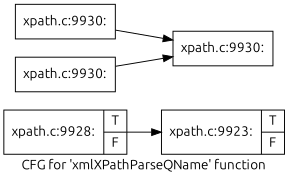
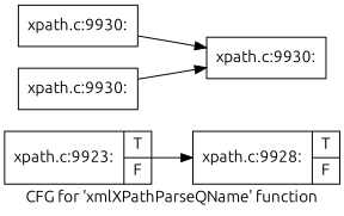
  digraph {
    fontname=Ubuntu
    label="CFG for 'xmlXPathParseQName' function"
    rankdir=LR
    node [fontname=Ubuntu shape=record]
    edge [fontname=Ubuntu]
    n1 [label="{xpath.c:9923:|{<s0>T|<s1>F}}"]
    n2 [label="{xpath.c:9928:|{<s0>T|<s1>F}}"]
    n3 [label="{xpath.c:9930:}"]
    n4 [label="{xpath.c:9930:}"]
    n5 [label="{xpath.c:9930:}"]
-   n2 -> n1
+   n1 -> n2
    n3 -> n4
    n5 -> n4
  }
